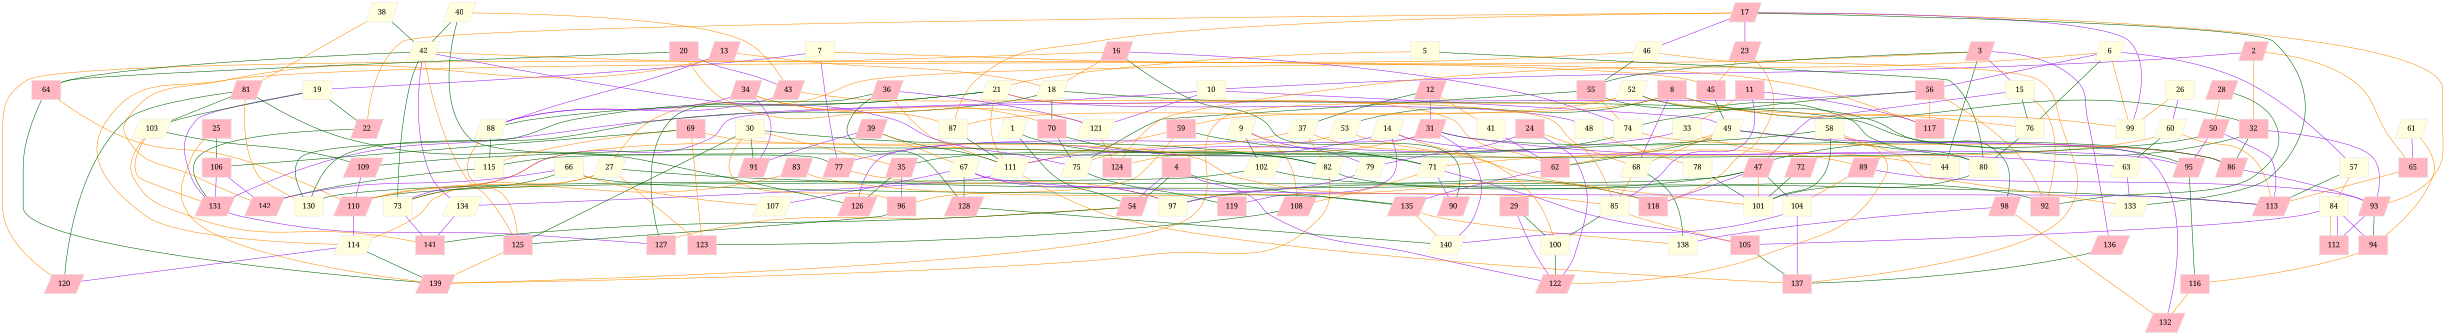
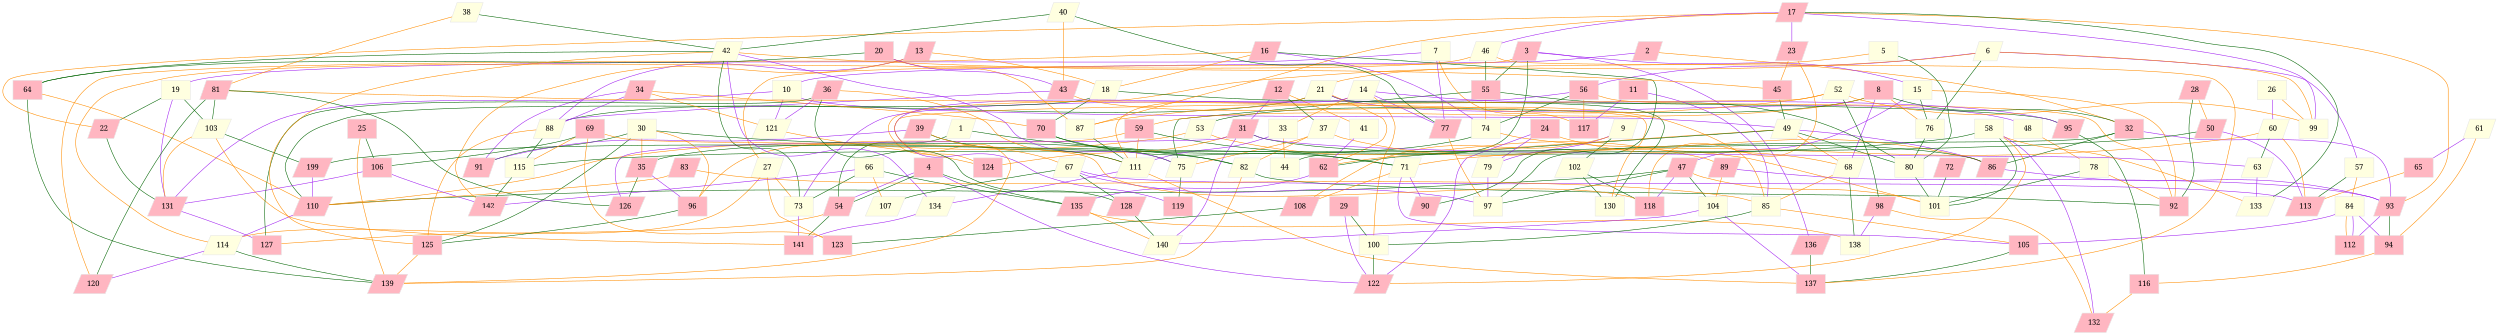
  graph {
    fontname="Noto Serif"
    node [color=gray90 fillcolor=lightpink fontname="Noto Serif" shape=parallelogram style=filled]
    edge [color=darkorange fontname="Noto Serif"]
    1 [fillcolor=lightyellow]
    54
    82 [fillcolor=lightyellow]
    127 [shape=box]
    141 [shape=box]
    92 [shape=box]
    139
    10 [fillcolor=lightyellow shape=box]
    2
    32 [shape=box]
    65 [shape=box]
    49 [fillcolor=lightyellow]
    121 [fillcolor=lightyellow]
    131
    93
    86
    97 [fillcolor=lightyellow shape=box]
    113
    15 [fillcolor=lightyellow shape=box]
    3
    27 [fillcolor=lightyellow]
    44 [fillcolor=lightyellow shape=box]
    55 [shape=box]
    136
    76 [fillcolor=lightyellow shape=box]
    47
    73 [fillcolor=lightyellow shape=box]
    114 [fillcolor=lightyellow]
    123 [shape=box]
    80 [fillcolor=lightyellow shape=box]
    74 [fillcolor=lightyellow shape=box]
    75 [fillcolor=lightyellow]
    137 [shape=box]
    4 [shape=box]
    122
    135
    140 [fillcolor=lightyellow]
    138 [fillcolor=lightyellow shape=box]
    5 [fillcolor=lightyellow shape=box]
    21 [fillcolor=lightyellow]
    88 [fillcolor=lightyellow]
    130 [fillcolor=lightyellow shape=box]
    48 [fillcolor=lightyellow shape=box]
    62 [shape=box]
    111 [fillcolor=lightyellow]
    101 [fillcolor=lightyellow shape=box]
    6 [fillcolor=lightyellow]
    56 [shape=box]
    57 [fillcolor=lightyellow shape=box]
    99 [fillcolor=lightyellow shape=box]
    124 [shape=box]
    117 [shape=box]
    84 [fillcolor=lightyellow shape=box]
    7 [fillcolor=lightyellow shape=box]
    19 [fillcolor=lightyellow shape=box]
    77
    22
    103 [fillcolor=lightyellow]
    8 [shape=box]
    53 [fillcolor=lightyellow]
    59 [shape=box]
    68 [fillcolor=lightyellow]
    110
    89
    96 [shape=box]
    71 [fillcolor=lightyellow]
    85 [fillcolor=lightyellow shape=box]
    9 [fillcolor=lightyellow]
    79 [fillcolor=lightyellow]
    102 [fillcolor=lightyellow]
    108
    118 [shape=box]
    11 [shape=box]
    33 [fillcolor=lightyellow shape=box]
    100 [fillcolor=lightyellow shape=box]
    105 [shape=box]
    12
    31
    37 [fillcolor=lightyellow]
    41 [fillcolor=lightyellow shape=box]
    63 [fillcolor=lightyellow]
    126
    18 [fillcolor=lightyellow]
    13
    142
    95
    70 [shape=box]
    125 [shape=box]
    115 [fillcolor=lightyellow shape=box]
    14 [fillcolor=lightyellow]
    119 [shape=box]
    116 [shape=box]
    104 [fillcolor=lightyellow shape=box]
    16
    90
    120
    35
    17
    23
    46 [fillcolor=lightyellow]
    87 [fillcolor=lightyellow shape=box]
    133 [fillcolor=lightyellow]
    45 [shape=box]
    94 [shape=box]
    112 [shape=box]
-   109
+   109 [label=199]
    20 [shape=box]
    43
    64 [shape=box]
    78 [fillcolor=lightyellow shape=box]
    134 [fillcolor=lightyellow]
    24 [shape=box]
    25 [shape=box]
    106 [shape=box]
    26 [fillcolor=lightyellow shape=box]
    60 [fillcolor=lightyellow]
    28
    50
    29 [shape=box]
    30 [fillcolor=lightyellow shape=box]
    91
    34
    36
    128
    38 [fillcolor=lightyellow]
    42 [fillcolor=lightyellow]
    81
    39
    67 [fillcolor=lightyellow]
    107 [fillcolor=lightyellow]
    40 [fillcolor=lightyellow]
    52 [fillcolor=lightyellow]
    98
    132
    58 [fillcolor=lightyellow shape=box]
    61 [fillcolor=lightyellow]
    66 [fillcolor=lightyellow shape=box]
    69 [shape=box]
    72
    83
    1 -- 54 [color=darkgreen]
    1 -- 82 [color=darkgreen]
    54 -- 127
    54 -- 141 [color=darkgreen]
    82 -- 92 [color=darkgreen]
    82 -- 139
    10 -- 49 [color=purple]
    10 -- 121 [color=purple]
    10 -- 131 [color=purple]
    2 -- 10 [color=purple]
    2 -- 32
-   2 -- 65
    32 -- 93 [color=purple]
    32 -- 86 [color=darkgreen]
-   32 -- 47 [color=darkgreen]
+   32 -- 97 [color=darkgreen]
    65 -- 113
    49 -- 86 [color=purple]
    49 -- 80 [color=darkgreen]
    49 -- 62
    49 -- 62 [color=darkgreen]
    49 -- 68
    121 -- 124
    131 -- 127 [color=purple]
    93 -- 94 [color=darkgreen]
    93 -- 112 [color=purple]
    86 -- 93 [color=purple]
    15 -- 92
    15 -- 76 [color=darkgreen]
    15 -- 47 [color=purple]
    3 -- 15 [color=purple]
    3 -- 27
    3 -- 44 [color=darkgreen]
    3 -- 55 [color=darkgreen]
    3 -- 136 [color=purple]
-   27 -- 113 [color=darkgreen]
    27 -- 73
    27 -- 114
    27 -- 123
    55 -- 80 [color=darkgreen]
    55 -- 74
    55 -- 75 [color=darkgreen]
    136 -- 137 [color=darkgreen]
    76 -- 80 [color=darkgreen]
    47 -- 97 [color=darkgreen]
    47 -- 101
    47 -- 110 [color=darkgreen]
    47 -- 118 [color=purple]
    47 -- 104 [color=darkgreen]
    73 -- 141 [color=purple]
    114 -- 139 [color=darkgreen]
    114 -- 120 [color=purple]
    80 -- 101 [color=darkgreen]
    74 -- 86
    74 -- 35 [color=darkgreen]
    75 -- 119 [color=darkgreen]
    4 -- 54 [color=purple]
    4 -- 54 [color=darkgreen]
    4 -- 122 [color=purple]
    4 -- 135 [color=darkgreen]
    135 -- 140
    135 -- 138
    5 -- 80 [color=darkgreen]
    5 -- 21
    21 -- 88 [color=darkgreen]
    21 -- 130 [color=darkgreen]
    21 -- 48 [color=purple]
    21 -- 62
    21 -- 111
    88 -- 125
    88 -- 115 [color=darkgreen]
    48 -- 78
    62 -- 135 [color=purple]
    111 -- 137
    111 -- 134 [color=purple]
    6 -- 76 [color=darkgreen]
    6 -- 56 [color=purple]
    6 -- 57 [color=purple]
    6 -- 99
    6 -- 124
    56 -- 92
    56 -- 73 [color=purple]
    56 -- 74 [color=darkgreen]
    56 -- 117
    57 -- 113 [color=darkgreen]
    57 -- 84
    84 -- 105 [color=purple]
    84 -- 94 [color=purple]
    84 -- 112
    84 -- 112 [color=purple]
    7 -- 117
    7 -- 19 [color=purple]
    7 -- 77 [color=purple]
    19 -- 131 [color=purple]
    19 -- 22 [color=darkgreen]
    19 -- 103 [color=darkgreen]
    77 -- 97
    22 -- 131 [color=darkgreen]
    103 -- 141
    103 -- 131
    103 -- 109 [color=darkgreen]
    8 -- 32 [color=darkgreen]
    8 -- 76
    8 -- 53 [color=darkgreen]
    8 -- 59
    8 -- 68 [color=purple]
    53 -- 110
    53 -- 89
    59 -- 111
    59 -- 96
    59 -- 71 [color=darkgreen]
    68 -- 138 [color=darkgreen]
    68 -- 85
    110 -- 114 [color=purple]
    89 -- 93 [color=purple]
    89 -- 104
    96 -- 125 [color=darkgreen]
    71 -- 108
    71 -- 105 [color=purple]
    71 -- 90 [color=purple]
    85 -- 100 [color=darkgreen]
    85 -- 105
    9 -- 79 [color=purple]
    9 -- 102 [color=darkgreen]
    9 -- 108
    79 -- 97 [color=purple]
    102 -- 130 [color=darkgreen]
    102 -- 118 [color=darkgreen]
    108 -- 123 [color=darkgreen]
    11 -- 117 [color=purple]
    11 -- 85 [color=purple]
-   11 -- 33
+   14 -- 33
    33 -- 44
    33 -- 111 [color=purple]
    100 -- 122 [color=darkgreen]
    105 -- 137 [color=darkgreen]
    12 -- 31 [color=purple]
    12 -- 37 [color=darkgreen]
    12 -- 41
    31 -- 86 [color=darkgreen]
    31 -- 140 [color=purple]
    31 -- 124
    31 -- 63 [color=purple]
    31 -- 126 [color=purple]
    37 -- 82
    37 -- 75
    37 -- 101
    41 -- 62 [color=purple]
    63 -- 133 [color=purple]
-   18 -- 130 [color=darkgreen]
+   18 -- 110 [color=darkgreen]
    18 -- 95 [color=darkgreen]
    18 -- 70 [color=darkgreen]
    13 -- 88 [color=purple]
    13 -- 18
    13 -- 142
    95 -- 116 [color=darkgreen]
    70 -- 75 [color=darkgreen]
    70 -- 71 [color=darkgreen]
    125 -- 139
    115 -- 142 [color=darkgreen]
    14 -- 77 [color=purple]
    14 -- 100
    14 -- 95 [color=purple]
    14 -- 119 [color=purple]
    116 -- 132
    104 -- 137 [color=purple]
    104 -- 140 [color=purple]
    16 -- 74 [color=purple]
    16 -- 18
    16 -- 90 [color=darkgreen]
    16 -- 120
    35 -- 96 [color=purple]
    35 -- 126 [color=darkgreen]
    17 -- 93
    17 -- 99 [color=purple]
    17 -- 22
    17 -- 23 [color=purple]
    17 -- 46 [color=purple]
    17 -- 87
    17 -- 133 [color=darkgreen]
    23 -- 118
    23 -- 45
    46 -- 55 [color=darkgreen]
    46 -- 114
    46 -- 137
    87 -- 111 [color=darkgreen]
    45 -- 49 [color=darkgreen]
    94 -- 116
    109 -- 110 [color=purple]
    20 -- 87
    20 -- 43 [color=purple]
    20 -- 64 [color=darkgreen]
    43 -- 88 [color=purple]
    43 -- 85
    64 -- 139 [color=darkgreen]
    64 -- 110
+   78 -- 92
    78 -- 101 [color=darkgreen]
    134 -- 141 [color=purple]
    24 -- 122 [color=purple]
    24 -- 68
    24 -- 79 [color=purple]
    25 -- 139
    25 -- 106 [color=darkgreen]
    106 -- 131 [color=purple]
    106 -- 142 [color=purple]
    26 -- 99
    26 -- 60 [color=purple]
    60 -- 113
    60 -- 71
    60 -- 63 [color=darkgreen]
    28 -- 92 [color=darkgreen]
    28 -- 50
    50 -- 113 [color=purple]
-   50 -- 95 [color=purple]
    50 -- 115 [color=darkgreen]
    29 -- 122 [color=purple]
    29 -- 100 [color=darkgreen]
    30 -- 82 [color=darkgreen]
    30 -- 96
    30 -- 125 [color=darkgreen]
    30 -- 35
    30 -- 91 [color=darkgreen]
    34 -- 121
    34 -- 88 [color=purple]
    34 -- 70
    34 -- 91 [color=purple]
    36 -- 127 [color=darkgreen]
    36 -- 121 [color=purple]
    36 -- 111
    36 -- 128 [color=darkgreen]
    128 -- 140 [color=darkgreen]
    38 -- 42 [color=darkgreen]
    38 -- 81
    42 -- 73 [color=darkgreen]
    42 -- 75 [color=purple]
    42 -- 125
    42 -- 45
    42 -- 64 [color=darkgreen]
    42 -- 134 [color=purple]
    81 -- 130
    81 -- 103 [color=darkgreen]
    81 -- 126 [color=darkgreen]
    81 -- 120 [color=darkgreen]
    39 -- 111 [color=darkgreen]
    39 -- 91 [color=purple]
    39 -- 67
    67 -- 97 [color=purple]
    67 -- 113 [color=purple]
    67 -- 128 [color=darkgreen]
-   67 -- 107 [color=purple]
+   67 -- 107 [color=darkgreen]
    40 -- 77 [color=darkgreen]
    40 -- 43
    40 -- 42 [color=darkgreen]
    52 -- 139
    52 -- 99
    52 -- 87
    52 -- 98 [color=darkgreen]
    98 -- 138 [color=purple]
    98 -- 132
    58 -- 122
    58 -- 101 [color=darkgreen]
    58 -- 133
    58 -- 109 [color=darkgreen]
    58 -- 132 [color=purple]
    61 -- 65 [color=purple]
    61 -- 94
    66 -- 73 [color=darkgreen]
    66 -- 135 [color=darkgreen]
    66 -- 142 [color=purple]
    66 -- 107
    69 -- 123
    69 -- 118
    69 -- 115
    69 -- 106 [color=darkgreen]
    72 -- 101 [color=darkgreen]
    83 -- 110
    83 -- 85
  }
